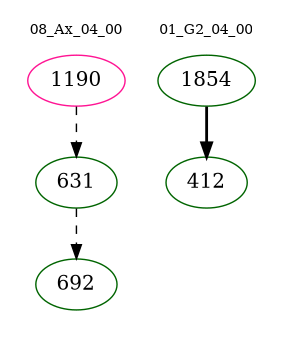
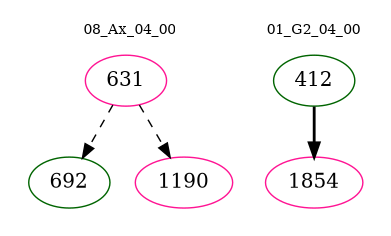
  digraph {
    node [color=darkgreen]
    edge [color=black style=dashed]
-   n1 [label=631]
+   n1 [color=deeppink label=631]
    n2 [label=692]
    n3 [color=deeppink label=1190]
    n4 [label=412]
-   n5 [label=1854]
+   n5 [color=deeppink label=1854]
    subgraph cluster_1 {
      color=white
      fontsize=10
      label="08_Ax_04_00"
      n1
      n2
      n3
    }
    subgraph cluster_2 {
      color=white
      fontsize=10
      label="01_G2_04_00"
      n4
      n5
    }
    n1 -> n2
-   n3 -> n1
-   n5 -> n4 [style=bold]
+   n1 -> n3
+   n4 -> n5 [style=bold]
  }
